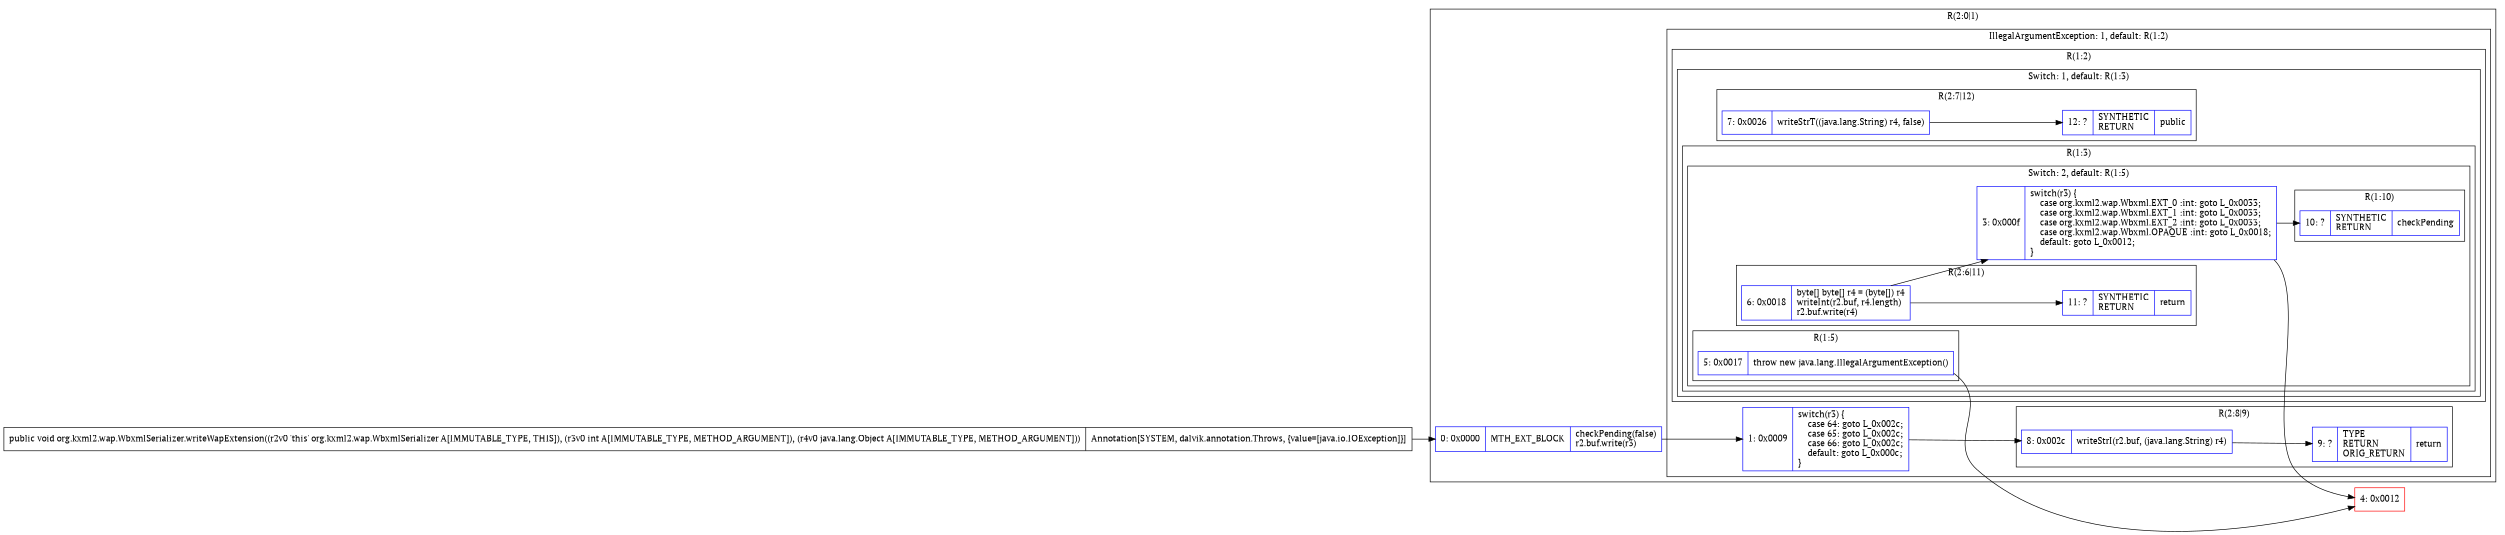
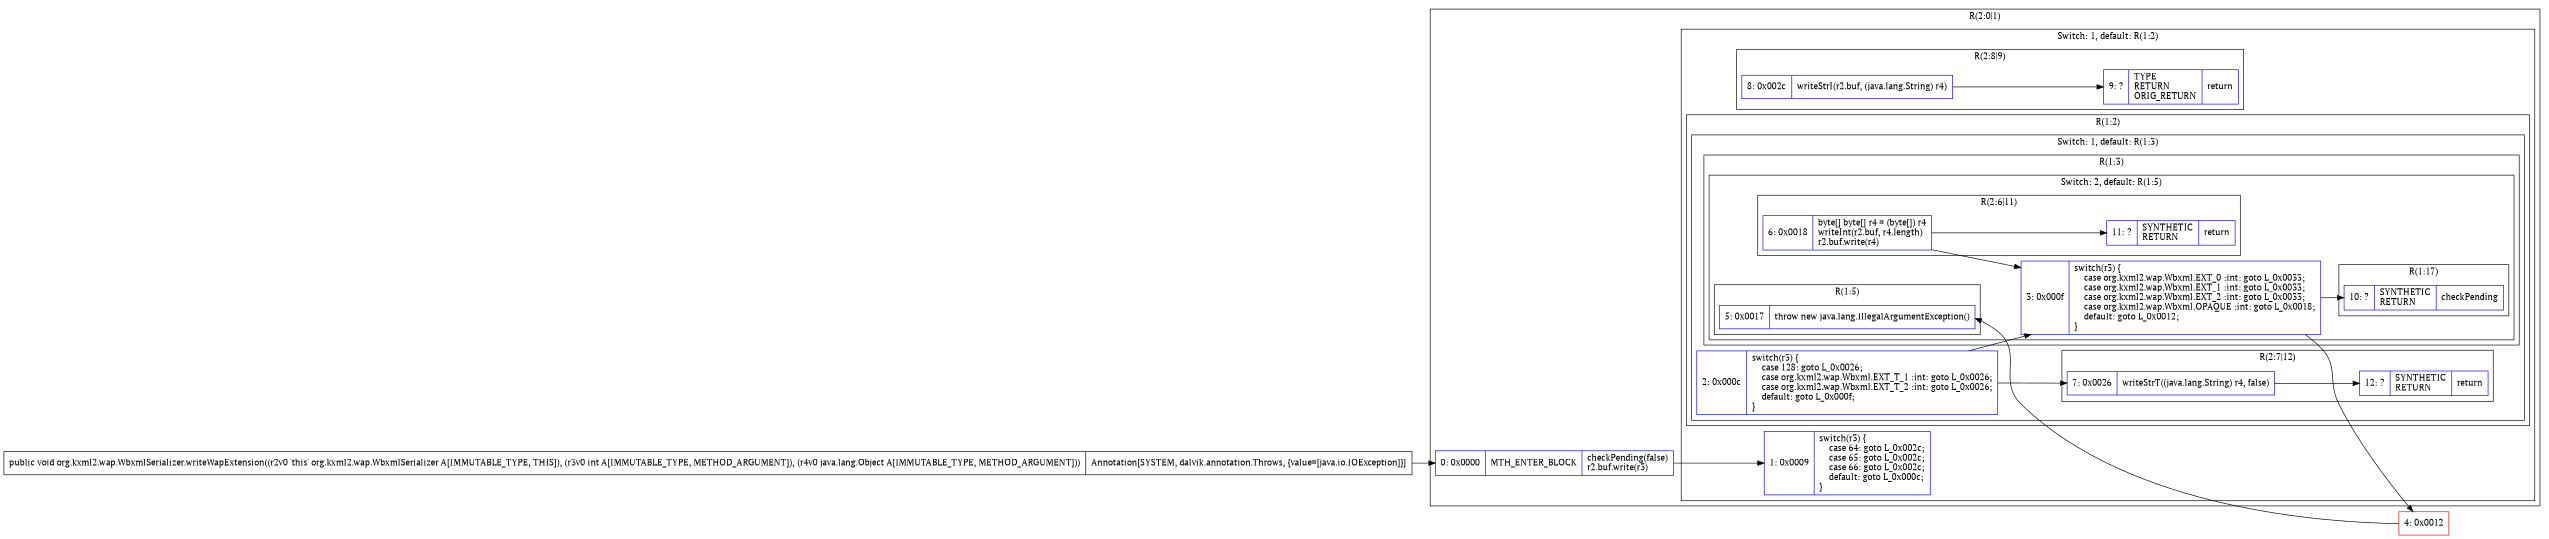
  digraph {
    fontname="PT Serif"
    rankdir=LR
    node [color=blue fontname="PT Serif" shape=record]
    edge [fontname="PT Serif"]
    n1 [label="{8\:\ 0x002c|writeStrI(r2.buf, (java.lang.String) r4)\l}"]
    n2 [label="{9\:\ ?|TYPE\lRETURN\lORIG_RETURN\l|return\l}"]
    n3 [label="{7\:\ 0x0026|writeStrT((java.lang.String) r4, false)\l}"]
-   n4 [label="{12\:\ ?|SYNTHETIC\lRETURN\l|public\l}"]
+   n4 [label="{12\:\ ?|SYNTHETIC\lRETURN\l|return\l}"]
    n5 [label="{10\:\ ?|SYNTHETIC\lRETURN\l|checkPending\l}"]
    n6 [label="{6\:\ 0x0018|byte[] byte[] r4 = (byte[]) r4\lwriteInt(r2.buf, r4.length)\lr2.buf.write(r4)\l}"]
    n7 [label="{11\:\ ?|SYNTHETIC\lRETURN\l|return\l}"]
    n8 [label="{5\:\ 0x0017|throw new java.lang.IllegalArgumentException()\l}"]
    n9 [label="{3\:\ 0x000f|switch(r3) \{\l    case org.kxml2.wap.Wbxml.EXT_0 :int: goto L_0x0033;\l    case org.kxml2.wap.Wbxml.EXT_1 :int: goto L_0x0033;\l    case org.kxml2.wap.Wbxml.EXT_2 :int: goto L_0x0033;\l    case org.kxml2.wap.Wbxml.OPAQUE :int: goto L_0x0018;\l    default: goto L_0x0012;\l\}\l}"]
+   n10 [label="{2\:\ 0x000c|switch(r3) \{\l    case 128: goto L_0x0026;\l    case org.kxml2.wap.Wbxml.EXT_T_1 :int: goto L_0x0026;\l    case org.kxml2.wap.Wbxml.EXT_T_2 :int: goto L_0x0026;\l    default: goto L_0x000f;\l\}\l}"]
    n11 [label="{1\:\ 0x0009|switch(r3) \{\l    case 64: goto L_0x002c;\l    case 65: goto L_0x002c;\l    case 66: goto L_0x002c;\l    default: goto L_0x000c;\l\}\l}"]
-   n12 [label="{0\:\ 0x0000|MTH_EXT_BLOCK\l|checkPending(false)\lr2.buf.write(r3)\l}"]
+   n12 [label="{0\:\ 0x0000|MTH_ENTER_BLOCK\l|checkPending(false)\lr2.buf.write(r3)\l}"]
    n13 [color=red label="{4\:\ 0x0012}"]
    n14 [label="{public void org.kxml2.wap.WbxmlSerializer.writeWapExtension((r2v0 'this' org.kxml2.wap.WbxmlSerializer A[IMMUTABLE_TYPE, THIS]), (r3v0 int A[IMMUTABLE_TYPE, METHOD_ARGUMENT]), (r4v0 java.lang.Object A[IMMUTABLE_TYPE, METHOD_ARGUMENT]))  | Annotation[SYSTEM, dalvik.annotation.Throws, \{value=[java.io.IOException]\}]\l}" color=""]
    subgraph cluster_1 {
      label="R(2:0|1)"
      n12
      subgraph cluster_2 {
-       label="IllegalArgumentException: 1, default: R(1:2)"
+       label="Switch: 1, default: R(1:2)"
        n11
        subgraph cluster_3 {
          label="R(2:8|9)"
          n1
          n2
        }
        subgraph cluster_4 {
          label="R(1:2)"
          subgraph cluster_5 {
            label="Switch: 1, default: R(1:3)"
+           n10
            subgraph cluster_6 {
              label="R(2:7|12)"
              n3
              n4
            }
            subgraph cluster_7 {
              label="R(1:3)"
              subgraph cluster_8 {
                label="Switch: 2, default: R(1:5)"
                n9
                subgraph cluster_9 {
-                 label="R(1:10)"
+                 label="R(1:17)"
                  n5
                }
                subgraph cluster_10 {
                  label="R(2:6|11)"
                  n6
                  n7
                }
                subgraph cluster_11 {
                  label="R(1:5)"
                  n8
                }
              }
            }
          }
        }
      }
    }
    n1 -> n2
    n3 -> n4
    n6 -> n7
    n6 -> n9
    n9 -> n5
    n9 -> n13
-   n11 -> n1
+   n10 -> n3
+   n10 -> n9
    n12 -> n11
-   n8 -> n13
+   n13 -> n8
    n14 -> n12
  }
